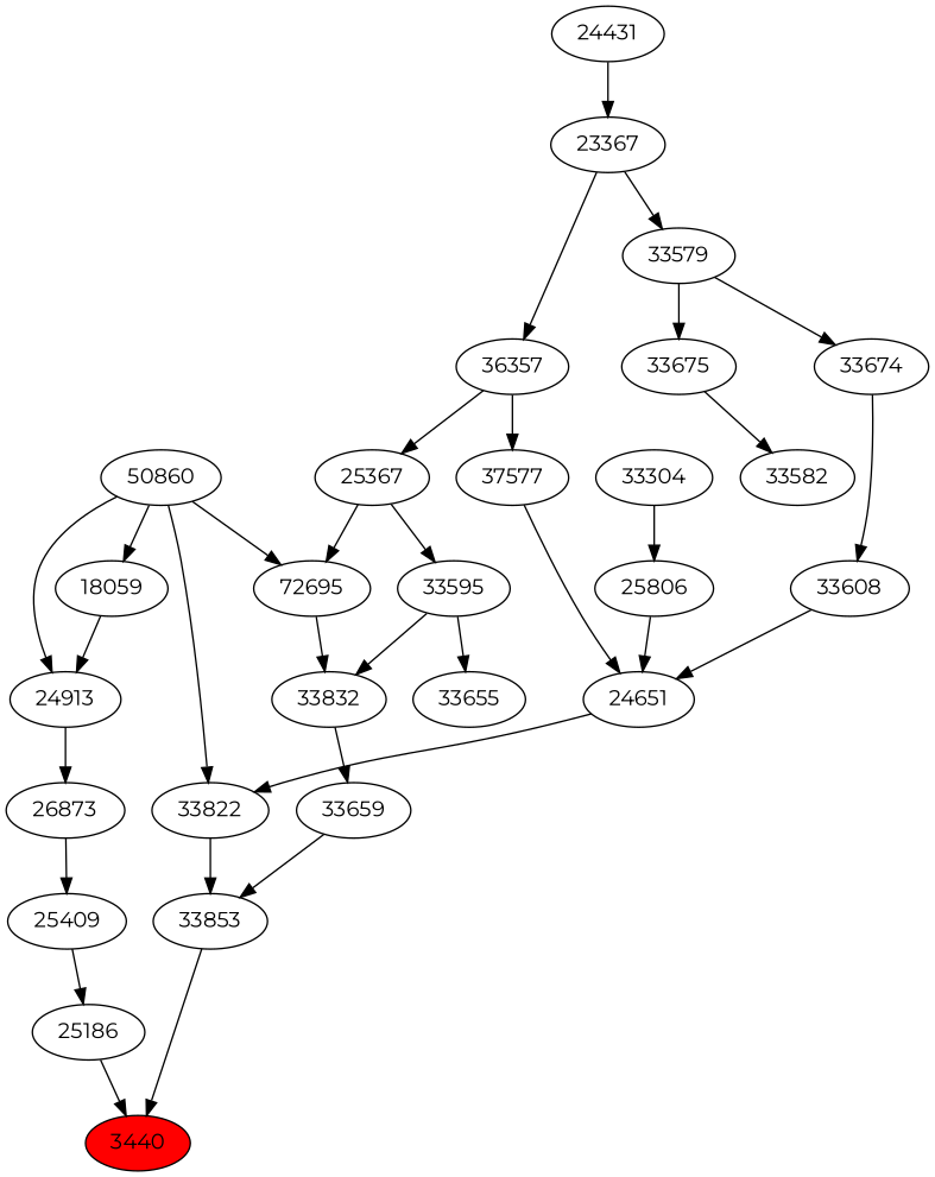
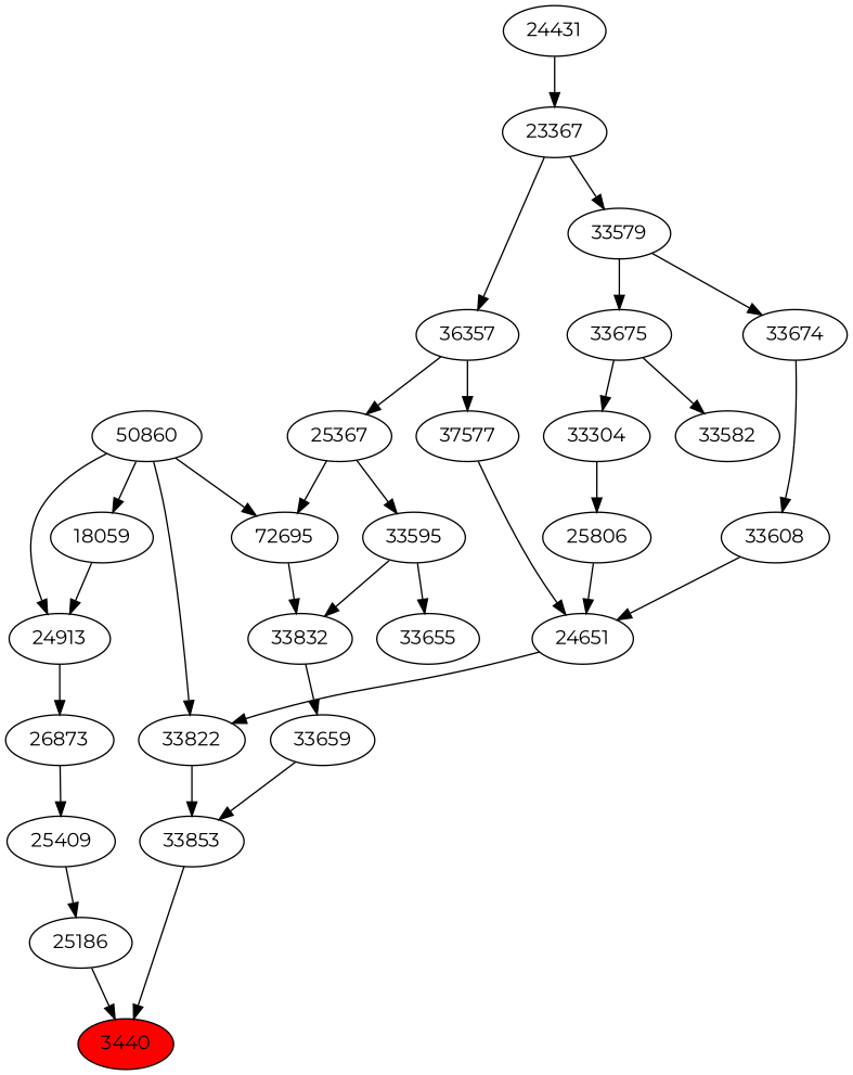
  strict digraph {
    fontname=Montserrat
    node [fontname=Montserrat]
    edge [fontname=Montserrat]
    n1 [fillcolor=red label=3440 style=filled]
    n2 [label=33853]
    n3 [label=25186]
    n4 [label=33659]
    n5 [label=33822]
    n6 [label=25409]
    n7 [label=33655]
    n8 [label=33832]
    n9 [label=24651]
    n10 [label=50860]
    n11 [label=72695]
    n12 [label=24913]
    n13 [label=18059]
    n14 [label=26873]
    n15 [label=33595]
    n16 [label=25806]
    n17 [label=33608]
    n18 [label=37577]
    n19 [label=33582]
    n20 [label=25367]
    n21 [label=33304]
    n22 [label=33674]
    n23 [label=36357]
    n24 [label=33675]
    n25 [label=33579]
    n26 [label=23367]
    n27 [label=24431]
    n2 -> n1
    n3 -> n1
    n4 -> n2
    n5 -> n2
    n6 -> n3
    n8 -> n4
    n9 -> n5
    n10 -> n5
    n10 -> n11
    n10 -> n12
    n10 -> n13
    n11 -> n8
    n12 -> n14
    n13 -> n12
    n14 -> n6
    n15 -> n7
    n15 -> n8
    n16 -> n9
    n17 -> n9
    n18 -> n9
    n20 -> n11
    n20 -> n15
    n21 -> n16
    n22 -> n17
    n23 -> n18
    n23 -> n20
    n24 -> n19
+   n24 -> n21
    n25 -> n22
    n25 -> n24
    n26 -> n23
    n26 -> n25
    n27 -> n26
  }
